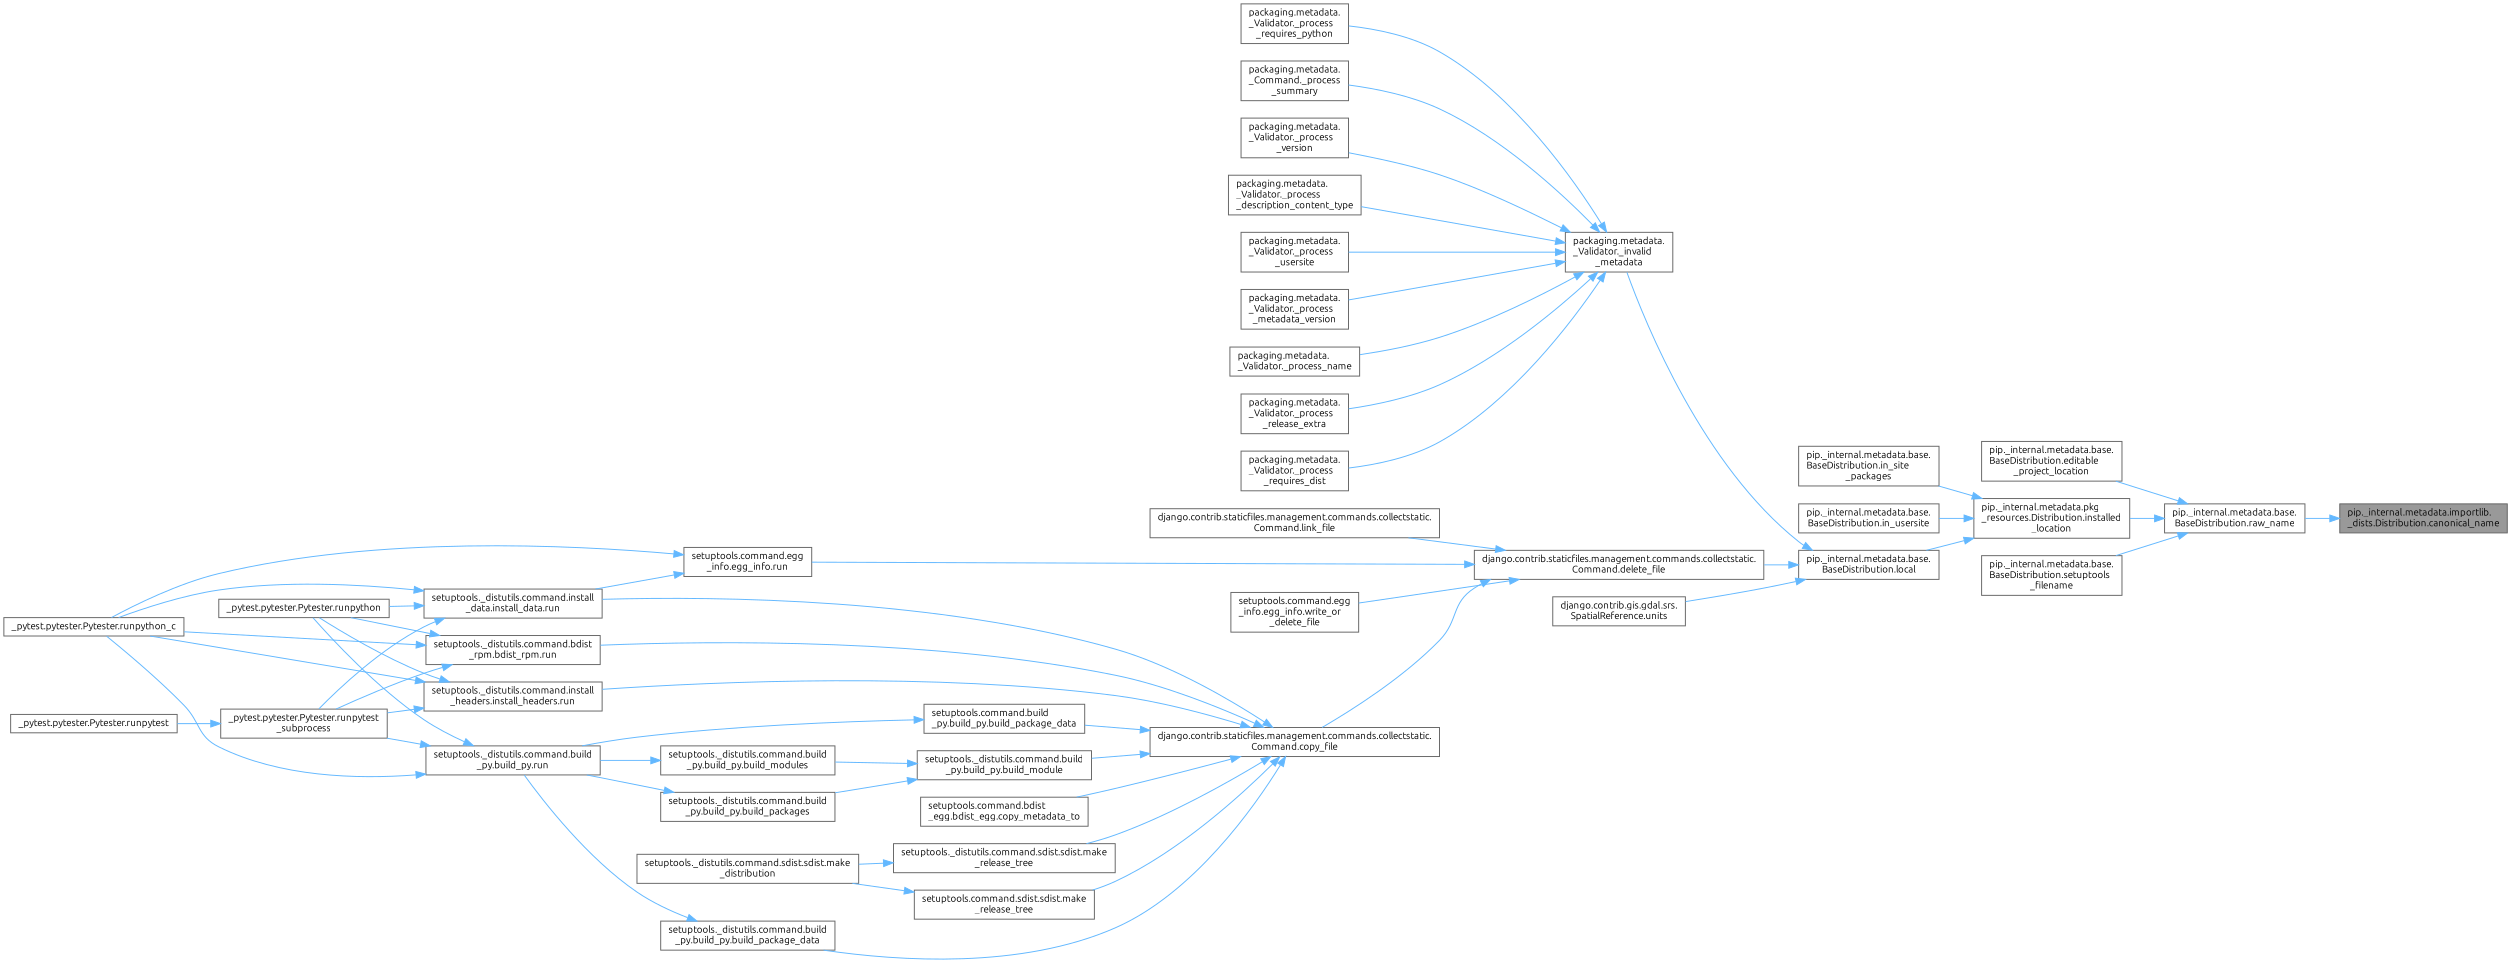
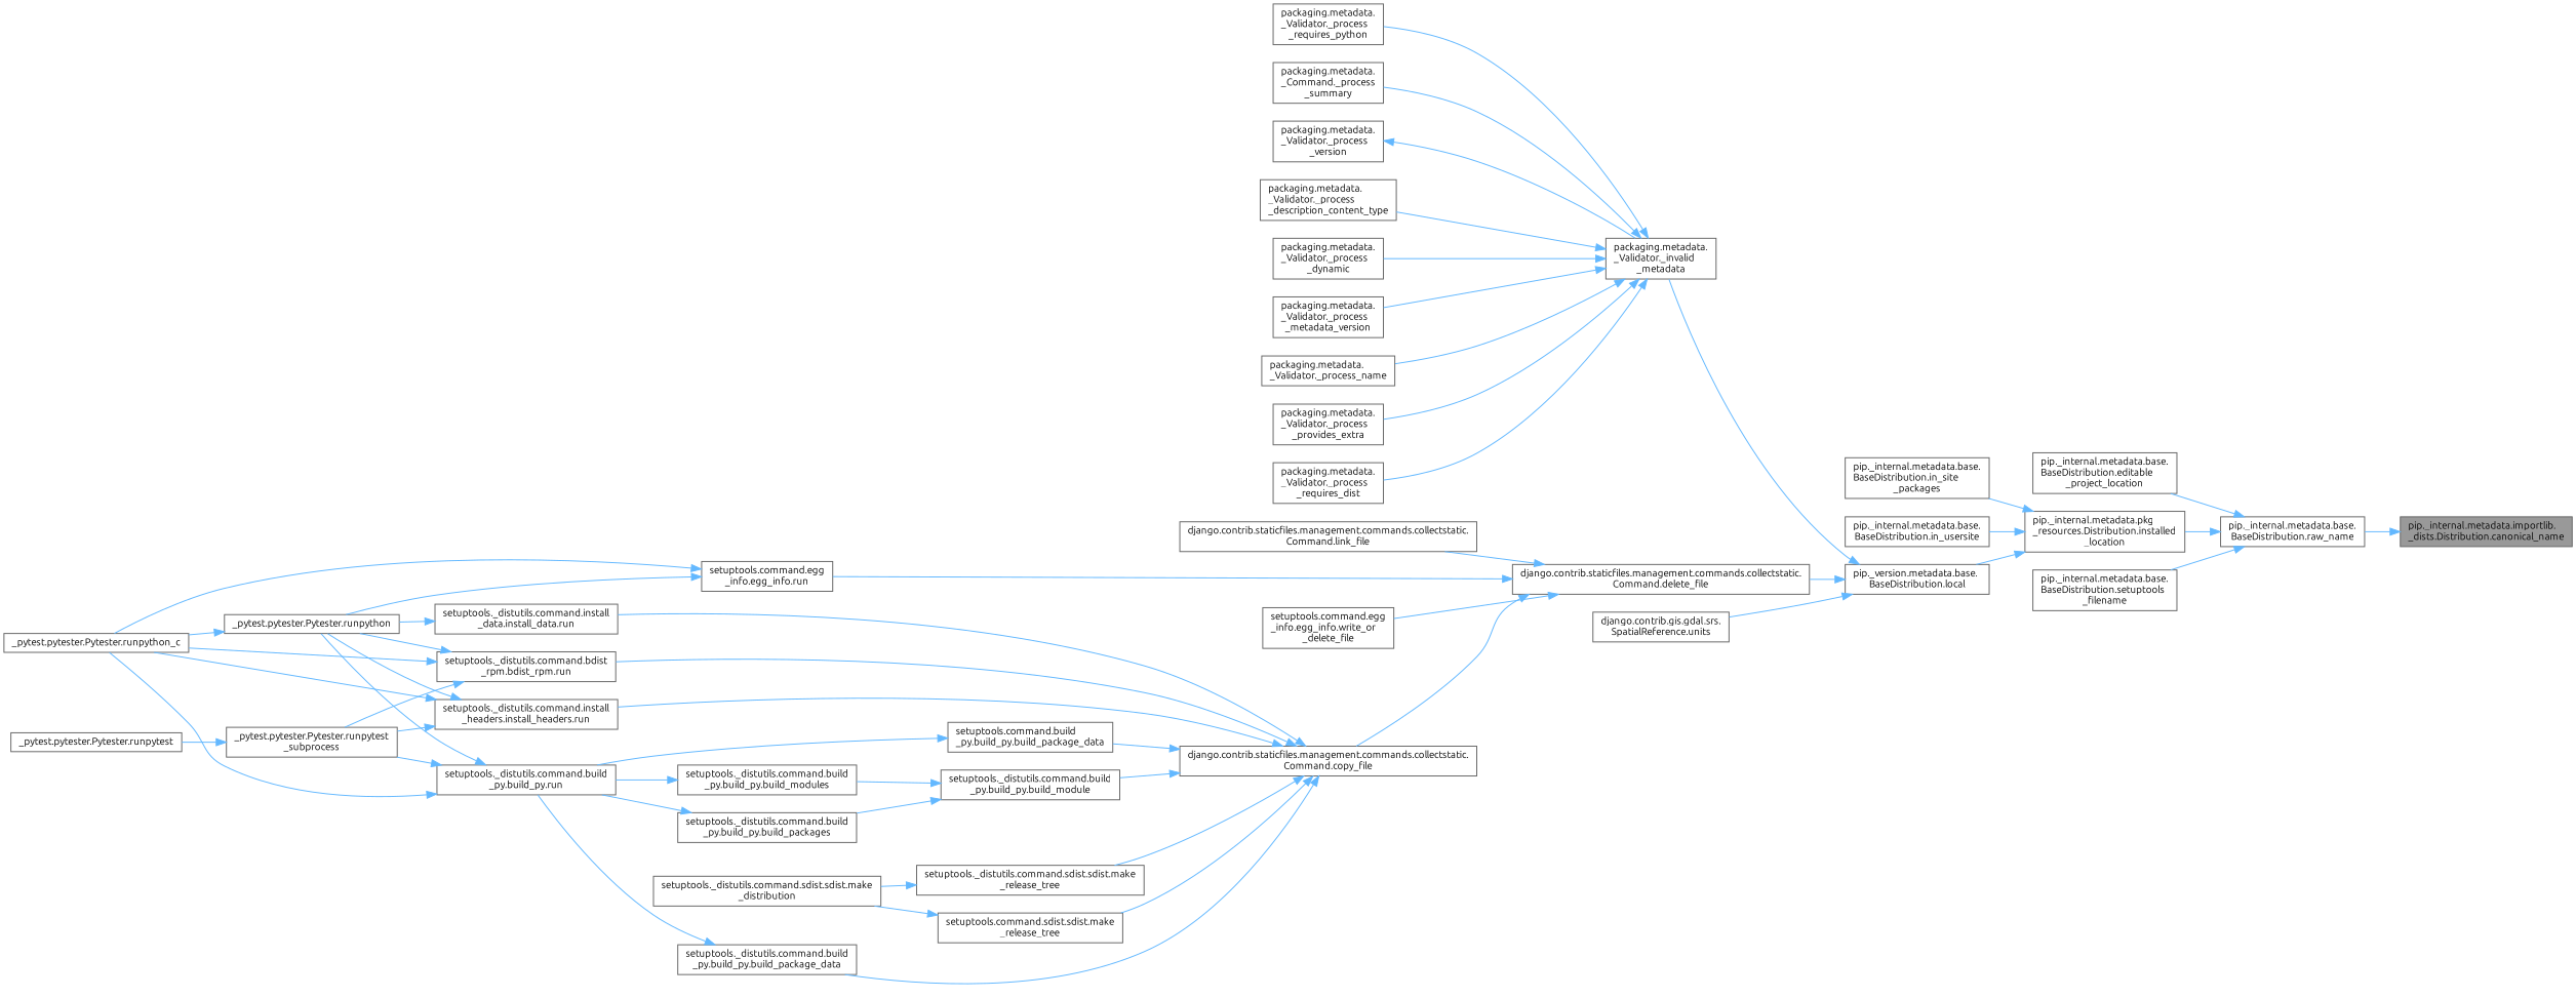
  digraph {
    fontname=Ubuntu
    rankdir=RL
    node [color=grey40 fillcolor=white fontname=Ubuntu fontsize=10 shape=box style=filled]
    edge [color=steelblue1 dir=back fontname=Ubuntu fontsize=10 labelfontname=Helvetica labelfontsize=10 style=solid]
    n1 [color=gray40 fillcolor=grey60 fontcolor=black height=0.2 label="pip._internal.metadata.importlib.\l_dists.Distribution.canonical_name" width=0.4]
    n2 [height=0.2 label="pip._internal.metadata.base.\lBaseDistribution.raw_name" width=0.4]
    n3 [height=0.2 label="pip._internal.metadata.base.\lBaseDistribution.editable\l_project_location" width=0.4]
    n4 [height=0.2 label="pip._internal.metadata.pkg\l_resources.Distribution.installed\l_location" width=0.4]
    n5 [height=0.2 label="pip._internal.metadata.base.\lBaseDistribution.setuptools\l_filename" width=0.4]
    n6 [height=0.2 label="packaging.metadata.\l_Validator._invalid\l_metadata" width=0.4]
    n7 [height=0.2 label="packaging.metadata.\l_Validator._process\l_description_content_type" width=0.4]
-   n8 [height=0.2 label="packaging.metadata.\l_Validator._process\l_usersite" width=0.4]
+   n8 [height=0.2 label="packaging.metadata.\l_Validator._process\l_dynamic" width=0.4]
    n9 [height=0.2 label="packaging.metadata.\l_Validator._process\l_metadata_version" width=0.4]
    n10 [height=0.2 label="packaging.metadata.\l_Validator._process_name" width=0.4]
-   n11 [height=0.2 label="packaging.metadata.\l_Validator._process\l_release_extra" width=0.4]
+   n11 [height=0.2 label="packaging.metadata.\l_Validator._process\l_provides_extra" width=0.4]
    n12 [height=0.2 label="packaging.metadata.\l_Validator._process\l_requires_dist" width=0.4]
    n13 [height=0.2 label="packaging.metadata.\l_Validator._process\l_requires_python" width=0.4]
    n14 [height=0.2 label="packaging.metadata.\l_Command._process\l_summary" width=0.4]
    n15 [height=0.2 label="packaging.metadata.\l_Validator._process\l_version" width=0.4]
    n16 [height=0.2 label="pip._internal.metadata.base.\lBaseDistribution.in_site\l_packages" width=0.4]
    n17 [height=0.2 label="pip._internal.metadata.base.\lBaseDistribution.in_usersite" width=0.4]
-   n18 [height=0.2 label="pip._internal.metadata.base.\lBaseDistribution.local" width=0.4]
+   n18 [height=0.2 label="pip._version.metadata.base.\lBaseDistribution.local" width=0.4]
    n19 [height=0.2 label="django.contrib.staticfiles.management.commands.collectstatic.\lCommand.delete_file" width=0.4]
    n20 [height=0.2 label="django.contrib.gis.gdal.srs.\lSpatialReference.units" width=0.4]
    n21 [height=0.2 label="django.contrib.staticfiles.management.commands.collectstatic.\lCommand.copy_file" width=0.4]
    n22 [height=0.2 label="django.contrib.staticfiles.management.commands.collectstatic.\lCommand.link_file" width=0.4]
    n23 [height=0.2 label="setuptools.command.egg\l_info.egg_info.run" width=0.4]
    n24 [height=0.2 label="setuptools.command.egg\l_info.egg_info.write_or\l_delete_file" width=0.4]
    n25 [height=0.2 label="setuptools._distutils.command.build\l_py.build_py.build_module" width=0.4]
    n26 [height=0.2 label="setuptools._distutils.command.build\l_py.build_py.build_package_data" width=0.4]
    n27 [height=0.2 label="setuptools.command.build\l_py.build_py.build_package_data" width=0.4]
-   n28 [height=0.2 label="setuptools.command.bdist\l_egg.bdist_egg.copy_metadata_to" width=0.4]
    n29 [height=0.2 label="setuptools._distutils.command.sdist.sdist.make\l_release_tree" width=0.4]
    n30 [height=0.2 label="setuptools.command.sdist.sdist.make\l_release_tree" width=0.4]
    n31 [height=0.2 label="setuptools._distutils.command.bdist\l_rpm.bdist_rpm.run" width=0.4]
    n32 [height=0.2 label="setuptools._distutils.command.install\l_data.install_data.run" width=0.4]
    n33 [height=0.2 label="setuptools._distutils.command.install\l_headers.install_headers.run" width=0.4]
    n34 [height=0.2 label="_pytest.pytester.Pytester.runpython" width=0.4]
    n35 [height=0.2 label="_pytest.pytester.Pytester.runpython_c" width=0.4]
    n36 [height=0.2 label="setuptools._distutils.command.build\l_py.build_py.build_modules" width=0.4]
    n37 [height=0.2 label="setuptools._distutils.command.build\l_py.build_py.build_packages" width=0.4]
    n38 [height=0.2 label="setuptools._distutils.command.build\l_py.build_py.run" width=0.4]
    n39 [height=0.2 label="setuptools._distutils.command.sdist.sdist.make\l_distribution" width=0.4]
    n40 [height=0.2 label="_pytest.pytester.Pytester.runpytest\l_subprocess" width=0.4]
    n41 [height=0.2 label="_pytest.pytester.Pytester.runpytest" width=0.4]
    n1 -> n2
    n2 -> n3
    n2 -> n4
    n2 -> n5
    n4 -> n16
    n4 -> n17
    n4 -> n18
    n6 -> n7
    n6 -> n8
    n6 -> n9
    n6 -> n10
    n6 -> n11
    n6 -> n12
    n6 -> n13
    n6 -> n14
-   n6 -> n15
+   n15 -> n6
    n18 -> n6
    n18 -> n19
    n18 -> n20
    n19 -> n21
    n19 -> n22
    n19 -> n23
    n19 -> n24
    n21 -> n25
    n21 -> n26
    n21 -> n27
-   n21 -> n28
    n21 -> n29
    n21 -> n30
    n21 -> n31
    n21 -> n32
    n21 -> n33
-   n23 -> n32
+   n23 -> n34
    n23 -> n35
    n25 -> n36
    n25 -> n37
    n26 -> n38
    n27 -> n38
    n29 -> n39
    n30 -> n39
    n31 -> n34
    n31 -> n35
    n31 -> n40
    n32 -> n34
-   n32 -> n35
-   n32 -> n40
+   n34 -> n35
    n33 -> n34
    n33 -> n35
    n33 -> n40
    n36 -> n38
    n37 -> n38
    n38 -> n34
    n38 -> n35
    n38 -> n40
    n40 -> n41
  }
